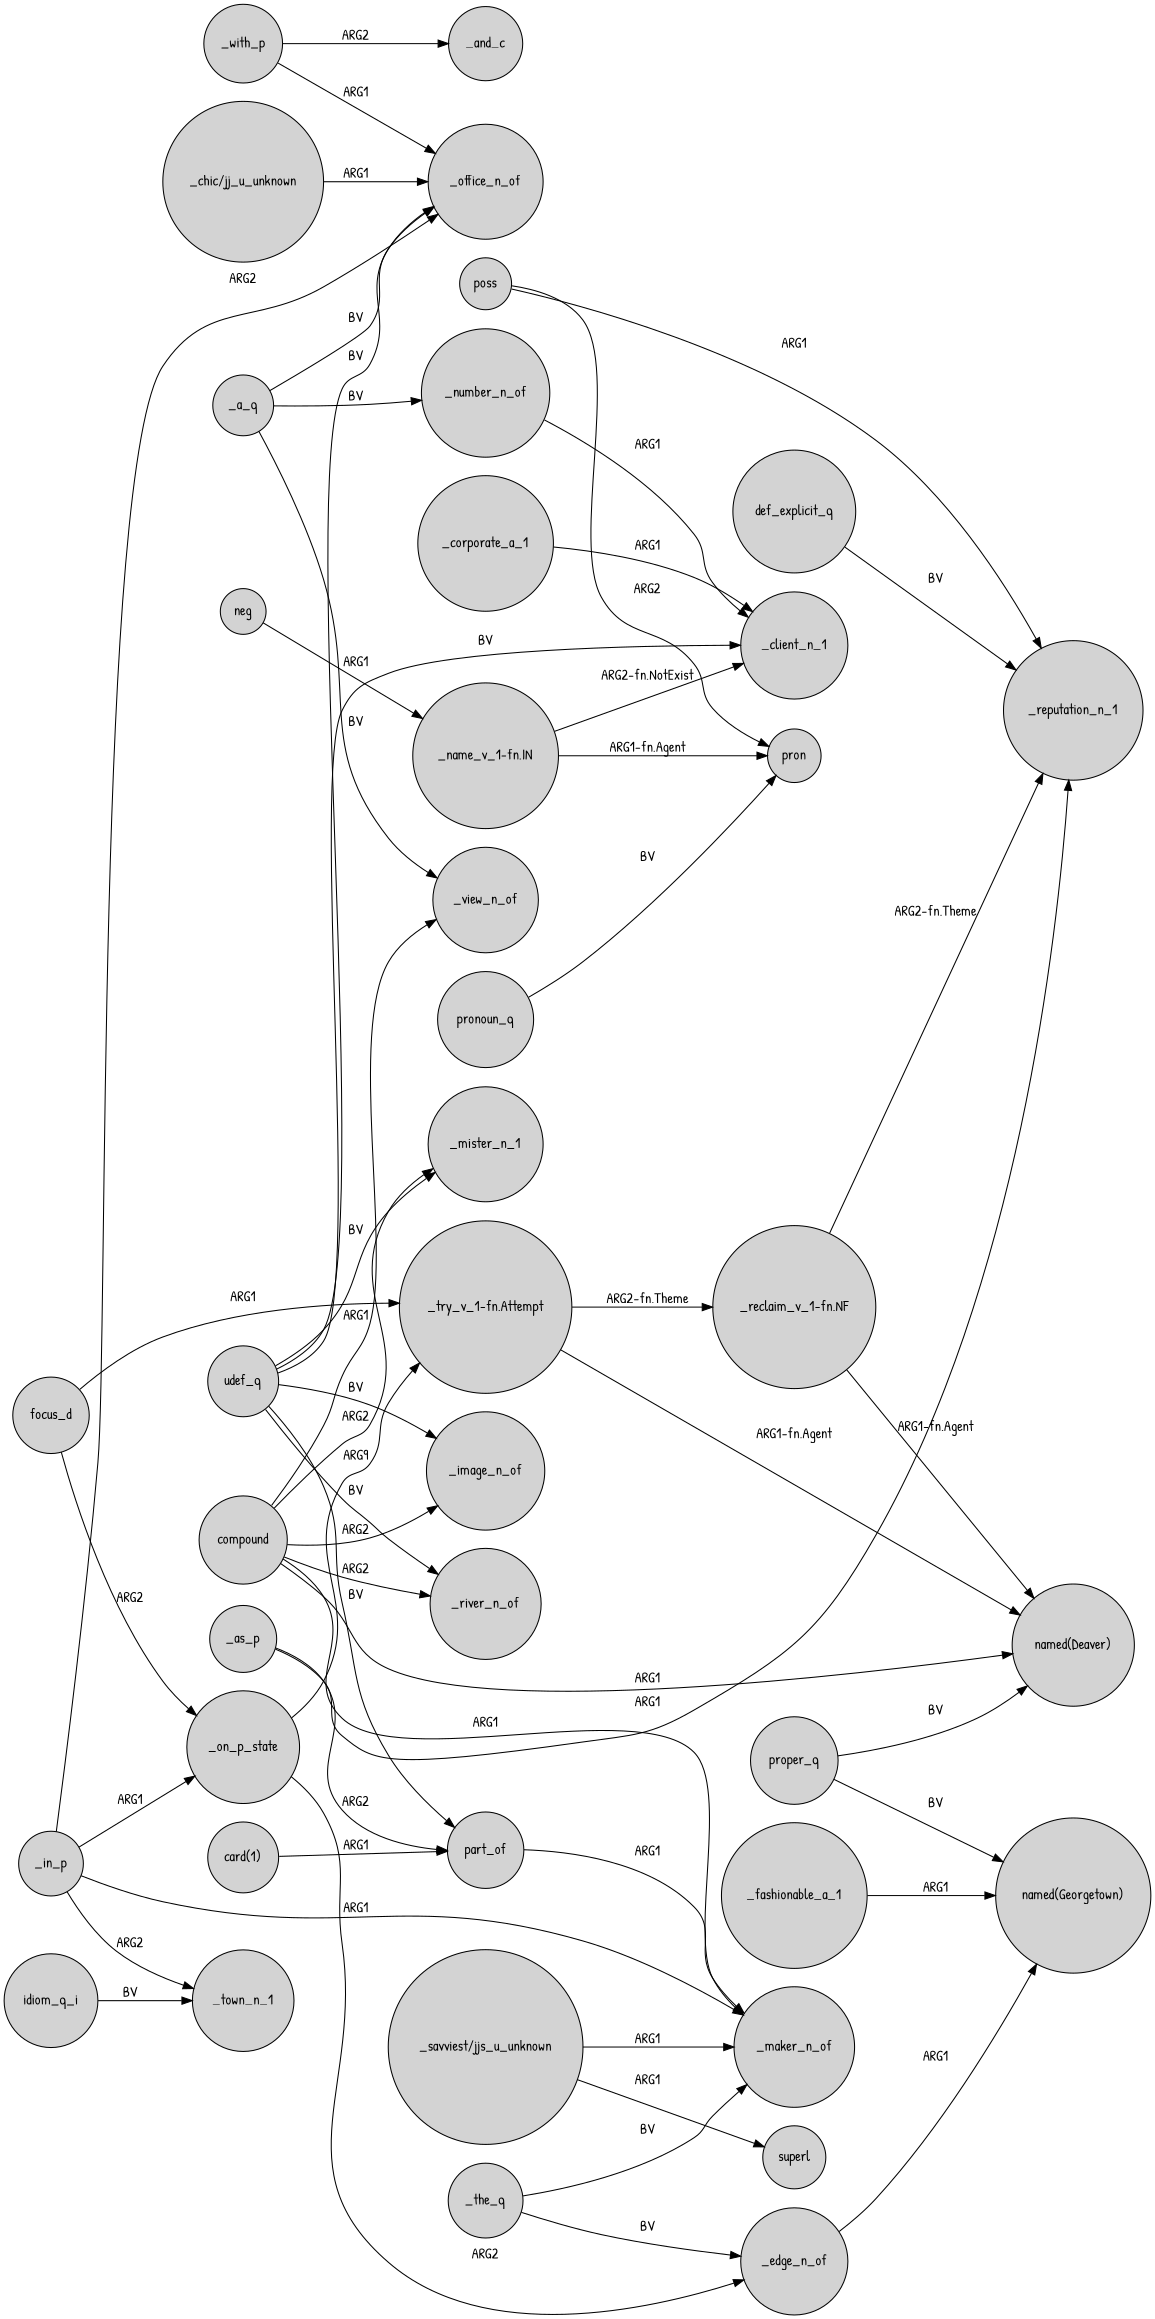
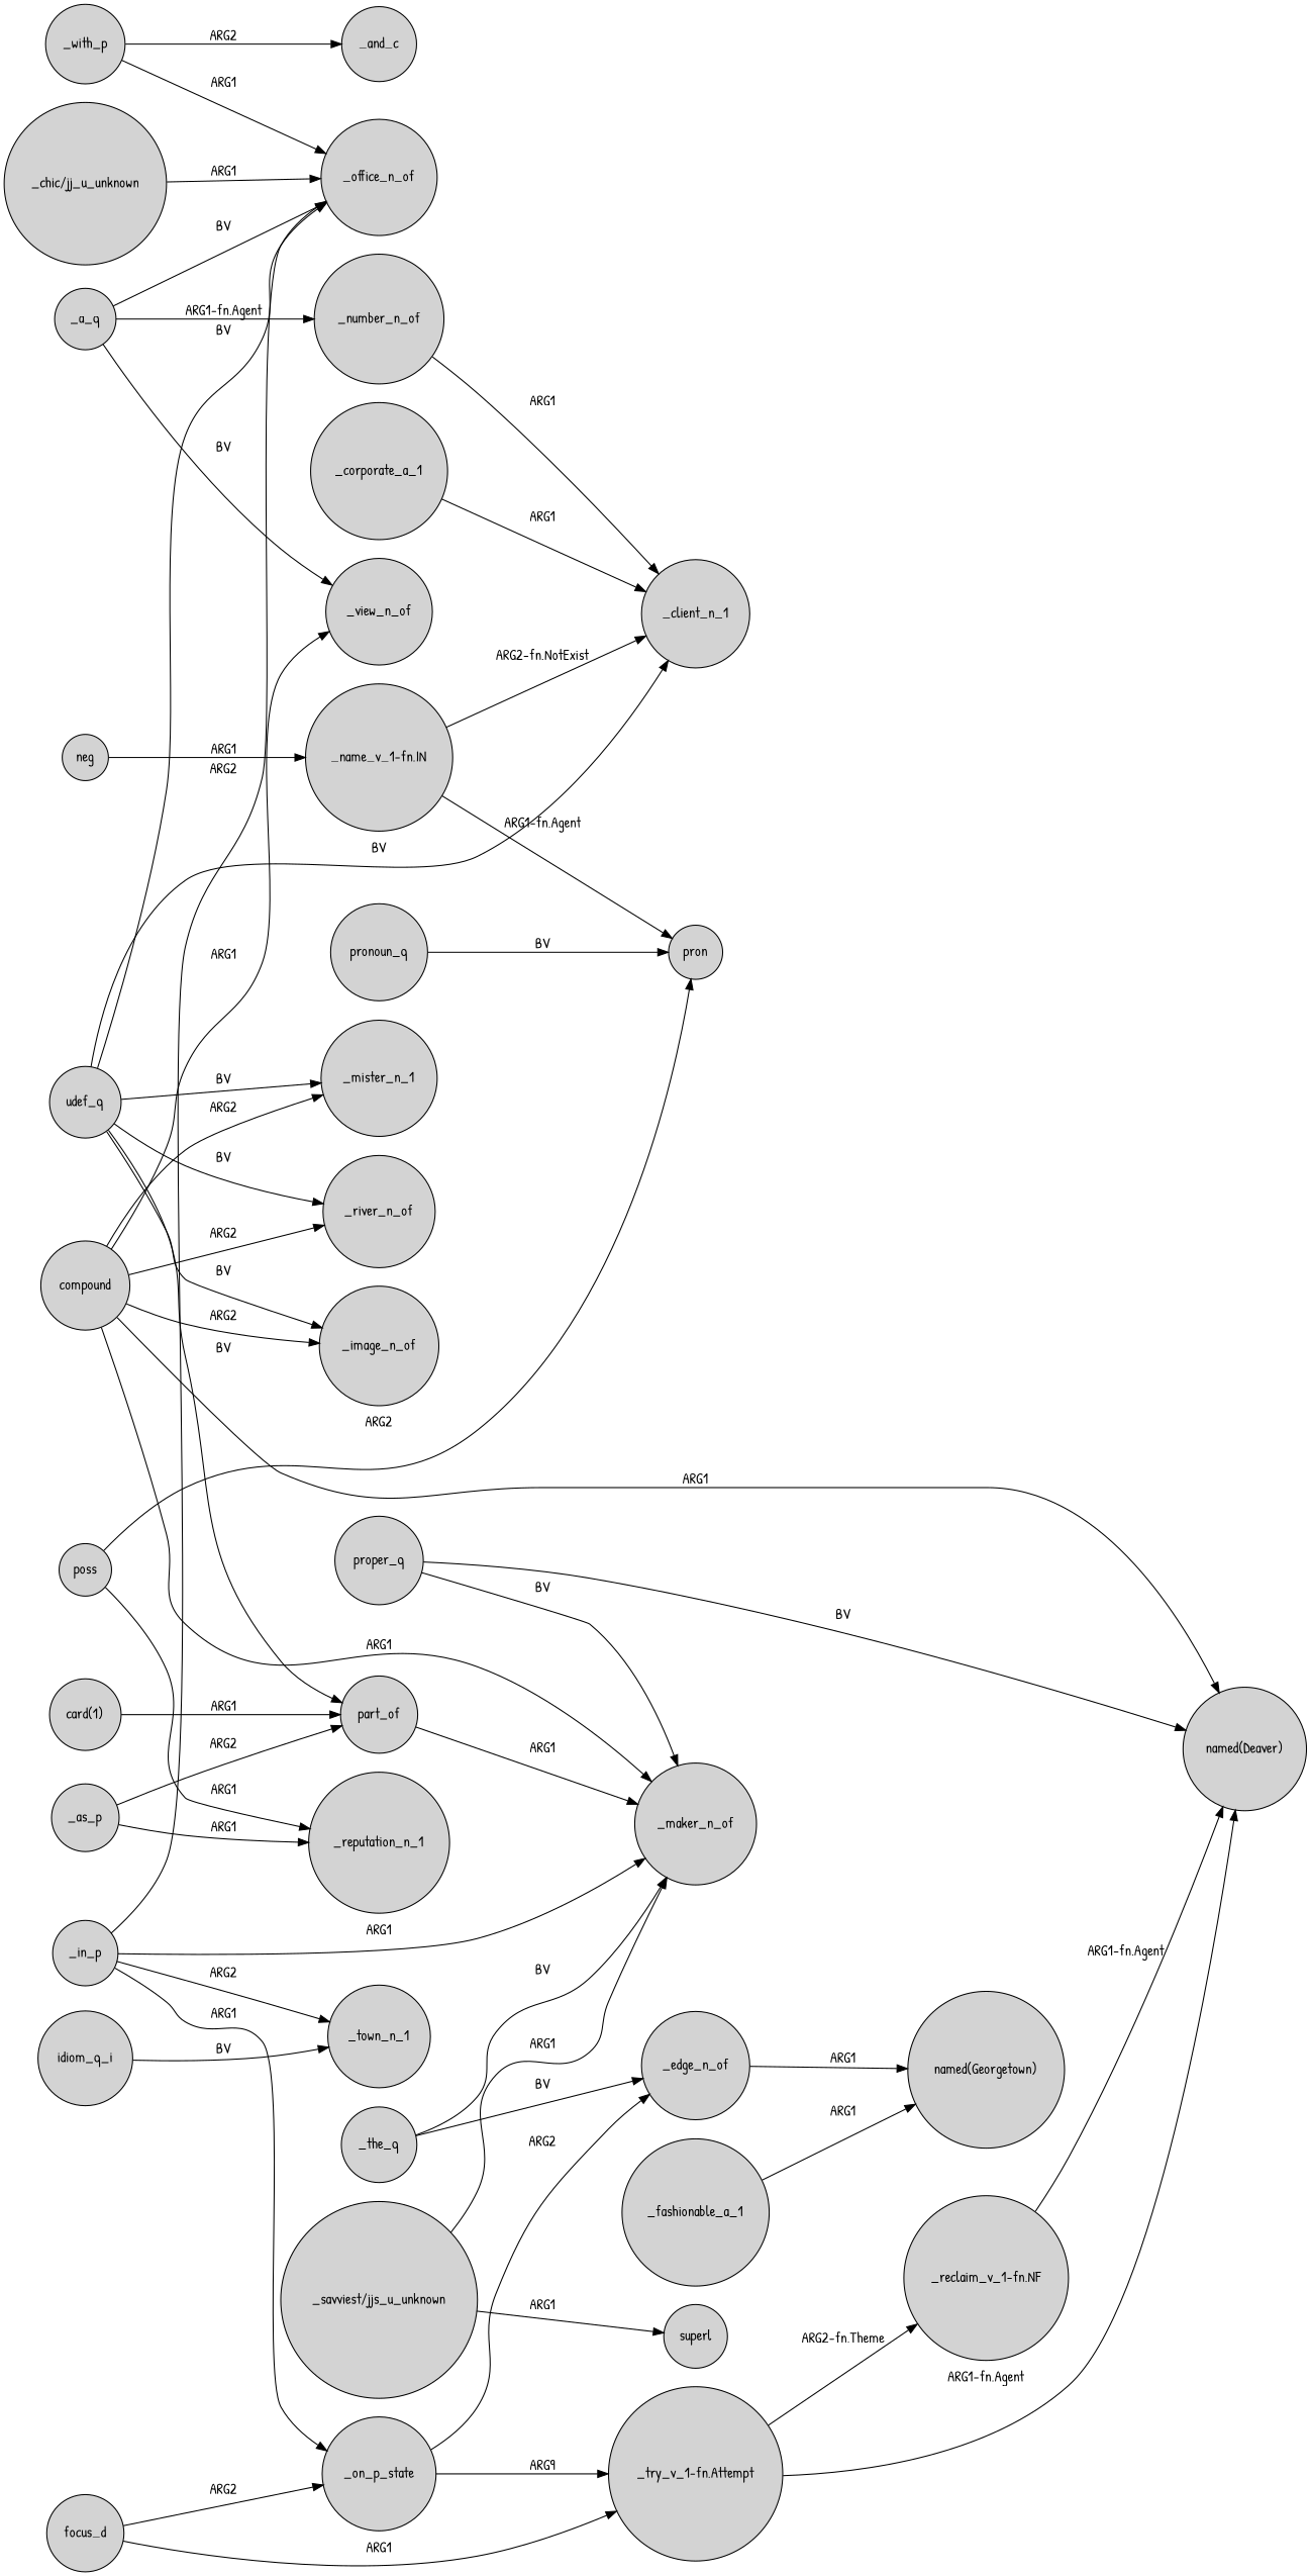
  digraph {
    fontname="Patrick Hand"
    rankdir=LR
    node [fontname="Patrick Hand" shape=circle style=filled]
    edge [fontname="Patrick Hand"]
    _with_p
    _and_c
    _office_n_of
    compound
    _view_n_of
    _image_n_of
    "named(Deaver)"
    _mister_n_1
    _maker_n_of
    _river_n_of
    _number_n_of
    _client_n_1
    udef_q
    part_of
    _fashionable_a_1
    "named(Georgetown)"
    _on_p_state
    "_try_v_1-fn.Attempt"
    _edge_n_of
    "_reclaim_v_1-fn.NF"
    _reputation_n_1
    _a_q
    poss
    pron
    _as_p
    focus_d
    proper_q
    _the_q
-   def_explicit_q
    idiom_q_i
    _town_n_1
    _corporate_a_1
    "_chic/jj_u_unknown"
    _in_p
    "_name_v_1-fn.IN"
    pronoun_q
    neg
    "_savviest/jjs_u_unknown"
    superl
    "card(1)"
    _with_p -> _and_c [label=ARG2]
    _with_p -> _office_n_of [label=ARG1]
    compound -> _view_n_of [label=ARG1]
    compound -> _image_n_of [label=ARG2]
    compound -> "named(Deaver)" [label=ARG1]
    compound -> _mister_n_1 [label=ARG2]
    compound -> _maker_n_of [label=ARG1]
    compound -> _river_n_of [label=ARG2]
    _number_n_of -> _client_n_1 [label=ARG1]
    udef_q -> _office_n_of [label=BV]
    udef_q -> _image_n_of [label=BV]
    udef_q -> _mister_n_1 [label=BV]
    udef_q -> _river_n_of [label=BV]
    udef_q -> _client_n_1 [label=BV]
    udef_q -> part_of [label=BV]
    part_of -> _maker_n_of [label=ARG1]
    _fashionable_a_1 -> "named(Georgetown)" [label=ARG1]
    _on_p_state -> "_try_v_1-fn.Attempt" [label=ARG9]
    _on_p_state -> _edge_n_of [label=ARG2]
    "_try_v_1-fn.Attempt" -> "named(Deaver)" [label="ARG1-fn.Agent"]
    "_try_v_1-fn.Attempt" -> "_reclaim_v_1-fn.NF" [label="ARG2-fn.Theme"]
    _edge_n_of -> "named(Georgetown)" [label=ARG1]
    "_reclaim_v_1-fn.NF" -> "named(Deaver)" [label="ARG1-fn.Agent"]
-   "_reclaim_v_1-fn.NF" -> _reputation_n_1 [label="ARG2-fn.Theme"]
    _a_q -> _office_n_of [label=BV]
    _a_q -> _view_n_of [label=BV]
-   _a_q -> _number_n_of [label=BV]
+   _a_q -> _number_n_of [label="ARG1-fn.Agent"]
    poss -> _reputation_n_1 [label=ARG1]
    poss -> pron [label=ARG2]
    _as_p -> part_of [label=ARG2]
    _as_p -> _reputation_n_1 [label=ARG1]
    focus_d -> _on_p_state [label=ARG2]
    focus_d -> "_try_v_1-fn.Attempt" [label=ARG1]
    proper_q -> "named(Deaver)" [label=BV]
-   proper_q -> "named(Georgetown)" [label=BV]
+   proper_q -> _maker_n_of [label=BV]
    _the_q -> _maker_n_of [label=BV]
    _the_q -> _edge_n_of [label=BV]
-   def_explicit_q -> _reputation_n_1 [label=BV]
    idiom_q_i -> _town_n_1 [label=BV]
    _corporate_a_1 -> _client_n_1 [label=ARG1]
    "_chic/jj_u_unknown" -> _office_n_of [label=ARG1]
    _in_p -> _office_n_of [label=ARG2]
    _in_p -> _maker_n_of [label=ARG1]
    _in_p -> _on_p_state [label=ARG1]
    _in_p -> _town_n_1 [label=ARG2]
    "_name_v_1-fn.IN" -> _client_n_1 [label="ARG2-fn.NotExist"]
    "_name_v_1-fn.IN" -> pron [label="ARG1-fn.Agent"]
    pronoun_q -> pron [label=BV]
    neg -> "_name_v_1-fn.IN" [label=ARG1]
    "_savviest/jjs_u_unknown" -> _maker_n_of [label=ARG1]
    "_savviest/jjs_u_unknown" -> superl [label=ARG1]
    "card(1)" -> part_of [label=ARG1]
  }
